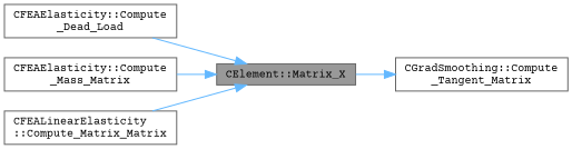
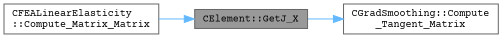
  digraph {
    fontname="Courier Prime"
    rankdir=RL
    node [color=grey40 fillcolor=white fontname="Courier Prime" fontsize=10 shape=box style=filled]
    edge [color=steelblue1 dir=back fontname="Courier Prime" fontsize=10 labelfontname=Helvetica labelfontsize=10 style=solid]
-   n1 [color=gray40 fillcolor=grey60 fontcolor=black height=0.2 label="CElement::Matrix_X" width=0.4]
-   n2 [height=0.2 label="CFEAElasticity::Compute\l_Dead_Load" width=0.4]
-   n3 [height=0.2 label="CFEAElasticity::Compute\l_Mass_Matrix" width=0.4]
+   n1 [color=gray40 fillcolor=grey60 fontcolor=black height=0.2 label="CElement::GetJ_X" width=0.4]
    n4 [height=0.2 label="CFEALinearElasticity\l::Compute_Matrix_Matrix" width=0.4]
    n5 [height=0.2 label="CGradSmoothing::Compute\l_Tangent_Matrix" width=0.4]
-   n1 -> n2
-   n1 -> n3
    n1 -> n4
    n5 -> n1
  }
